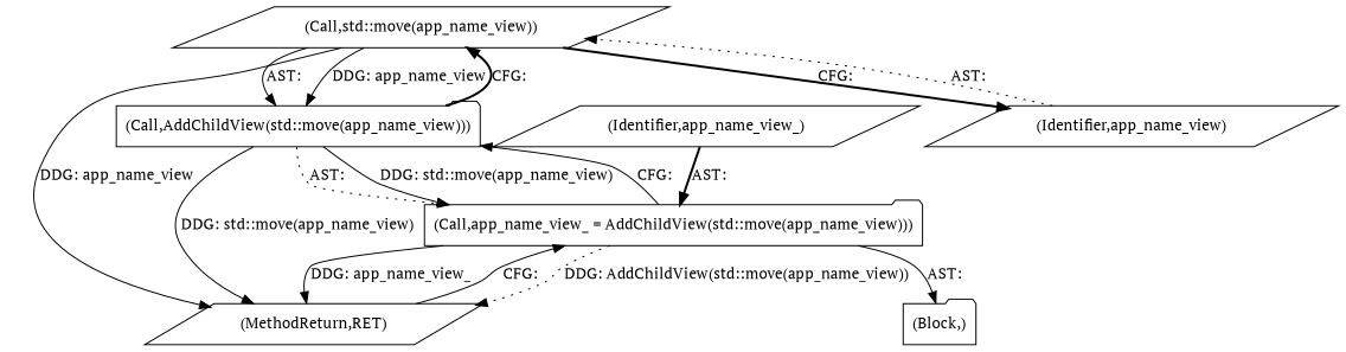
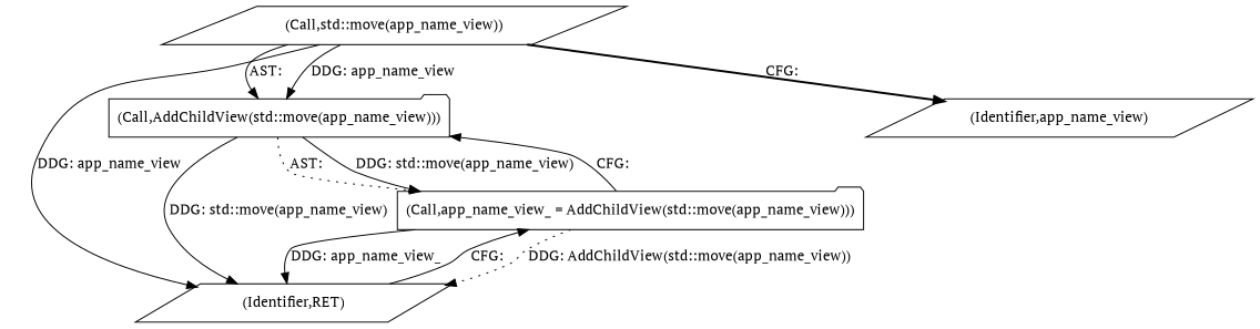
  digraph {
    fontname="PT Serif"
    node [fontname="PT Serif" shape=parallelogram]
    edge [fontname="PT Serif" style=solid]
    n1 [label="(Call,std::move(app_name_view))"]
    n2 [label="(Call,AddChildView(std::move(app_name_view)))" shape=folder]
    n3 [label="(Identifier,app_name_view)"]
-   n4 [label="(MethodReturn,RET)"]
+   n4 [label="(Identifier,RET)"]
    n5 [label="(Call,app_name_view_ = AddChildView(std::move(app_name_view)))" shape=folder]
-   n6 [label="(Block,)" shape=folder]
-   n7 [label="(Identifier,app_name_view_)"]
    n1 -> n2 [label="AST: "]
    n1 -> n2 [label="DDG: app_name_view"]
    n1 -> n3 [label="CFG: " style=bold]
    n1 -> n4 [label="DDG: app_name_view"]
-   n2 -> n1 [label="CFG: " style=bold]
    n2 -> n4 [label="DDG: std::move(app_name_view)"]
    n2 -> n5 [label="AST: " style=dotted]
    n2 -> n5 [label="DDG: std::move(app_name_view)"]
-   n3 -> n1 [label="AST: " style=dotted]
    n4 -> n5 [label="CFG: "]
    n5 -> n2 [label="CFG: "]
    n5 -> n4 [label="DDG: AddChildView(std::move(app_name_view))" style=dotted]
    n5 -> n4 [label="DDG: app_name_view_"]
-   n5 -> n6 [label="AST: "]
-   n7 -> n5 [label="AST: " style=bold]
  }
